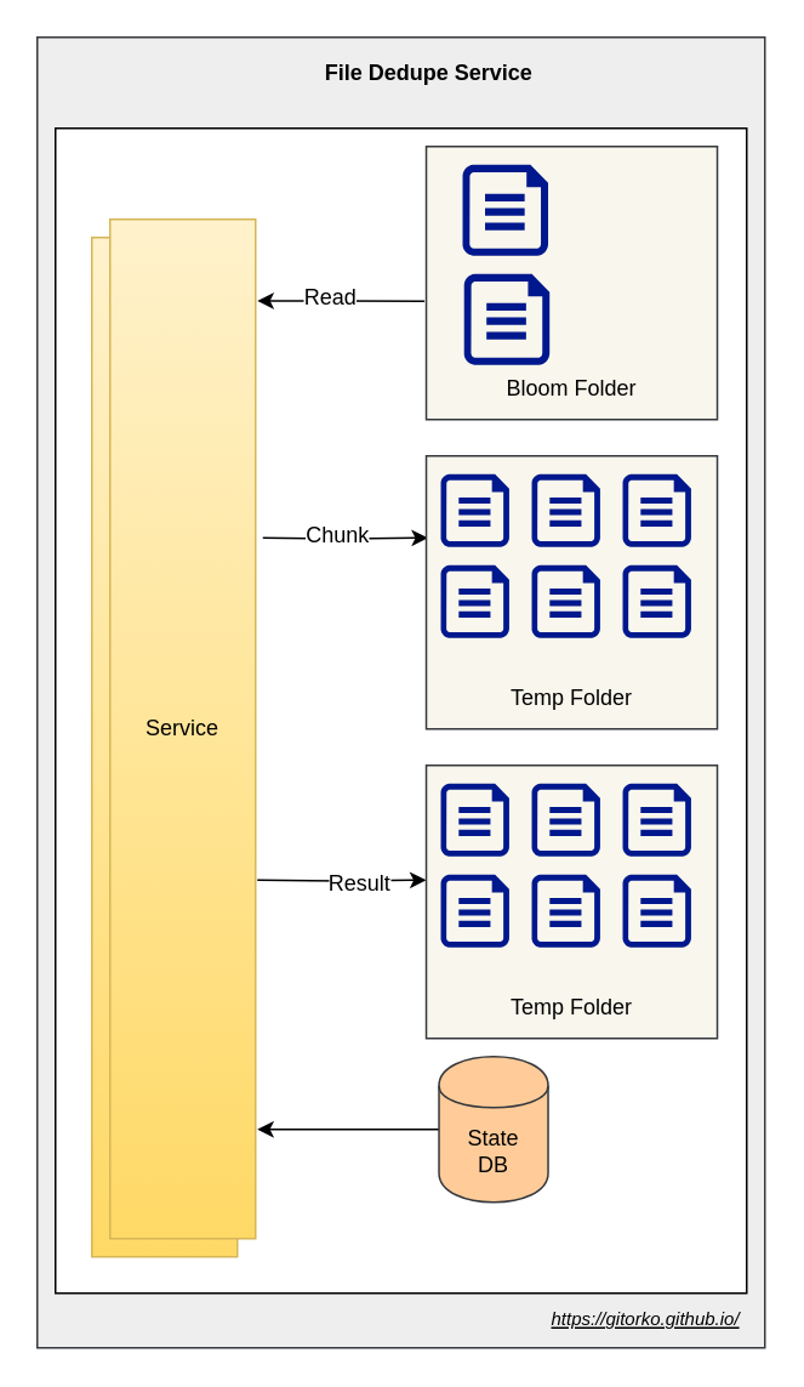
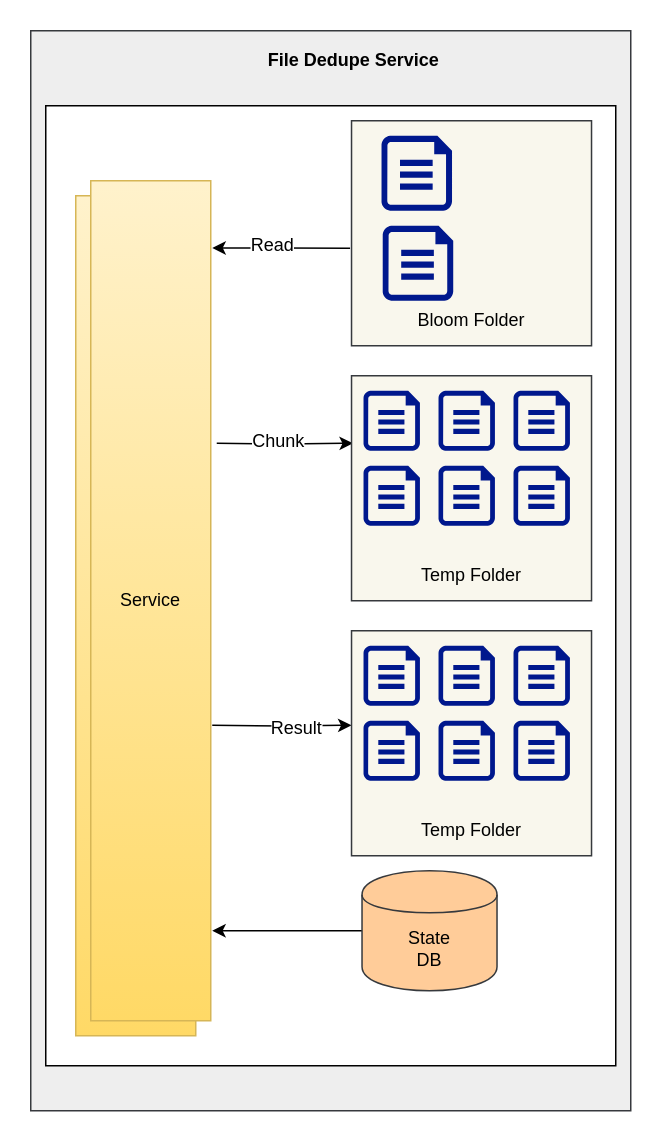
  <mxCell id="0" />
  <mxCell id="1" parent="0" />
  <mxCell id="2" value="" style="rounded=0;whiteSpace=wrap;html=1;fillColor=#eeeeee;strokeColor=#36393d;" vertex="1" parent="1"><mxGeometry x="20" y="20" width="400" height="720" as="geometry" /></mxCell>
  <mxCell id="3" value="" style="rounded=0;whiteSpace=wrap;html=1;" vertex="1" parent="1"><mxGeometry x="30" y="70" width="380" height="640" as="geometry" /></mxCell>
  <mxCell id="4" value="Service" style="rounded=0;whiteSpace=wrap;html=1;gradientColor=#ffd966;fillColor=#fff2cc;strokeColor=#d6b656;" vertex="1" parent="1"><mxGeometry x="50" y="130" width="80" height="560" as="geometry" /></mxCell>
  <mxCell id="5" style="edgeStyle=orthogonalEdgeStyle;rounded=0;orthogonalLoop=1;jettySize=auto;html=1;entryX=-0.006;entryY=0.567;entryDx=0;entryDy=0;entryPerimeter=0;endArrow=none;endFill=0;startArrow=classic;startFill=1;exitX=1.013;exitY=0.08;exitDx=0;exitDy=0;exitPerimeter=0;" edge="1" parent="1" source="11" target="12"><mxGeometry relative="1" as="geometry"><mxPoint x="141" y="185" as="sourcePoint" /><mxPoint x="240" y="185" as="targetPoint" /></mxGeometry></mxCell>
  <mxCell id="6" value="Read" style="text;html=1;align=center;verticalAlign=middle;resizable=0;points=[];labelBackgroundColor=#ffffff;" vertex="1" connectable="0" parent="5"><mxGeometry x="-0.151" y="2" relative="1" as="geometry"><mxPoint as="offset" /></mxGeometry></mxCell>
  <mxCell id="7" style="edgeStyle=orthogonalEdgeStyle;rounded=0;orthogonalLoop=1;jettySize=auto;html=1;entryX=0.006;entryY=0.3;entryDx=0;entryDy=0;entryPerimeter=0;" edge="1" parent="1" target="15"><mxGeometry relative="1" as="geometry"><mxPoint x="144" y="295" as="sourcePoint" /></mxGeometry></mxCell>
  <mxCell id="8" value="Chunk" style="text;html=1;align=center;verticalAlign=middle;resizable=0;points=[];labelBackgroundColor=#ffffff;" vertex="1" connectable="0" parent="7"><mxGeometry x="-0.12" y="2" relative="1" as="geometry"><mxPoint as="offset" /></mxGeometry></mxCell>
  <mxCell id="9" style="edgeStyle=orthogonalEdgeStyle;rounded=0;orthogonalLoop=1;jettySize=auto;html=1;entryX=0;entryY=0.42;entryDx=0;entryDy=0;entryPerimeter=0;startArrow=none;startFill=0;endArrow=classic;endFill=1;" edge="1" parent="1" target="24"><mxGeometry relative="1" as="geometry"><mxPoint x="141" y="483" as="sourcePoint" /></mxGeometry></mxCell>
  <mxCell id="10" value="Result" style="text;html=1;align=center;verticalAlign=middle;resizable=0;points=[];labelBackgroundColor=#ffffff;" vertex="1" connectable="0" parent="9"><mxGeometry x="0.182" y="-1" relative="1" as="geometry"><mxPoint x="1" as="offset" /></mxGeometry></mxCell>
  <mxCell id="11" value="Service" style="rounded=0;whiteSpace=wrap;html=1;gradientColor=#ffd966;fillColor=#fff2cc;strokeColor=#d6b656;" vertex="1" parent="1"><mxGeometry x="60" y="120" width="80" height="560" as="geometry" /></mxCell>
  <mxCell id="12" value="&lt;br&gt;&lt;br&gt;&lt;br&gt;&lt;br&gt;&lt;br&gt;&lt;br&gt;&lt;br&gt;&lt;br&gt;Bloom Folder" style="rounded=0;whiteSpace=wrap;html=1;fillColor=#f9f7ed;strokeColor=#36393d;" vertex="1" parent="1"><mxGeometry x="233.85" y="80" width="160" height="150" as="geometry" /></mxCell>
  <mxCell id="13" value="" style="aspect=fixed;pointerEvents=1;shadow=0;dashed=0;html=1;strokeColor=none;labelPosition=center;verticalLabelPosition=bottom;verticalAlign=top;align=center;fillColor=#00188D;shape=mxgraph.azure.file" vertex="1" parent="1"><mxGeometry x="253.85" y="90" width="47" height="50" as="geometry" /></mxCell>
  <mxCell id="14" value="" style="aspect=fixed;pointerEvents=1;shadow=0;dashed=0;html=1;strokeColor=none;labelPosition=center;verticalLabelPosition=bottom;verticalAlign=top;align=center;fillColor=#00188D;shape=mxgraph.azure.file" vertex="1" parent="1"><mxGeometry x="254.65" y="150" width="47" height="50" as="geometry" /></mxCell>
  <mxCell id="15" value="&lt;br&gt;&lt;br&gt;&lt;br&gt;&lt;br&gt;&lt;br&gt;&lt;br&gt;&lt;br&gt;&lt;br&gt;Temp Folder" style="rounded=0;whiteSpace=wrap;html=1;fillColor=#f9f7ed;strokeColor=#36393d;" vertex="1" parent="1"><mxGeometry x="233.85" y="250" width="160" height="150" as="geometry" /></mxCell>
  <mxCell id="16" value="" style="aspect=fixed;pointerEvents=1;shadow=0;dashed=0;html=1;strokeColor=none;labelPosition=center;verticalLabelPosition=bottom;verticalAlign=top;align=center;fillColor=#00188D;shape=mxgraph.azure.file" vertex="1" parent="1"><mxGeometry x="241.85" y="260" width="37.6" height="40" as="geometry" /></mxCell>
  <mxCell id="17" value="" style="aspect=fixed;pointerEvents=1;shadow=0;dashed=0;html=1;strokeColor=none;labelPosition=center;verticalLabelPosition=bottom;verticalAlign=top;align=center;fillColor=#00188D;shape=mxgraph.azure.file" vertex="1" parent="1"><mxGeometry x="291.85" y="260" width="37.6" height="40" as="geometry" /></mxCell>
  <mxCell id="18" value="" style="aspect=fixed;pointerEvents=1;shadow=0;dashed=0;html=1;strokeColor=none;labelPosition=center;verticalLabelPosition=bottom;verticalAlign=top;align=center;fillColor=#00188D;shape=mxgraph.azure.file" vertex="1" parent="1"><mxGeometry x="341.85" y="260" width="37.6" height="40" as="geometry" /></mxCell>
  <mxCell id="19" value="" style="aspect=fixed;pointerEvents=1;shadow=0;dashed=0;html=1;strokeColor=none;labelPosition=center;verticalLabelPosition=bottom;verticalAlign=top;align=center;fillColor=#00188D;shape=mxgraph.azure.file" vertex="1" parent="1"><mxGeometry x="241.85" y="310" width="37.6" height="40" as="geometry" /></mxCell>
  <mxCell id="20" value="" style="aspect=fixed;pointerEvents=1;shadow=0;dashed=0;html=1;strokeColor=none;labelPosition=center;verticalLabelPosition=bottom;verticalAlign=top;align=center;fillColor=#00188D;shape=mxgraph.azure.file" vertex="1" parent="1"><mxGeometry x="291.85" y="310" width="37.6" height="40" as="geometry" /></mxCell>
  <mxCell id="21" value="" style="aspect=fixed;pointerEvents=1;shadow=0;dashed=0;html=1;strokeColor=none;labelPosition=center;verticalLabelPosition=bottom;verticalAlign=top;align=center;fillColor=#00188D;shape=mxgraph.azure.file" vertex="1" parent="1"><mxGeometry x="341.85" y="310" width="37.6" height="40" as="geometry" /></mxCell>
  <mxCell id="22" style="edgeStyle=orthogonalEdgeStyle;rounded=0;orthogonalLoop=1;jettySize=auto;html=1;startArrow=none;startFill=0;endArrow=classic;endFill=1;" edge="1" parent="1" source="23"><mxGeometry relative="1" as="geometry"><mxPoint x="141" y="620" as="targetPoint" /></mxGeometry></mxCell>
- <mxCell id="23" value="State &lt;br&gt;DB" style="shape=cylinder;whiteSpace=wrap;html=1;boundedLbl=1;backgroundOutline=1;fillColor=#ffcc99;strokeColor=#36393d;" vertex="1" parent="1"><mxGeometry x="240.85" y="580" width="60" height="80" as="geometry" /></mxCell>
+ <mxCell id="23" value="State &lt;br&gt;DB" style="shape=cylinder;whiteSpace=wrap;html=1;boundedLbl=1;backgroundOutline=1;fillColor=#ffcc99;strokeColor=#36393d;" vertex="1" parent="1"><mxGeometry x="240.85" y="580" width="90" height="80" as="geometry" /></mxCell>
  <mxCell id="24" value="&lt;br&gt;&lt;br&gt;&lt;br&gt;&lt;br&gt;&lt;br&gt;&lt;br&gt;&lt;br&gt;&lt;br&gt;Temp Folder" style="rounded=0;whiteSpace=wrap;html=1;fillColor=#f9f7ed;strokeColor=#36393d;" vertex="1" parent="1"><mxGeometry x="233.85" y="420" width="160" height="150" as="geometry" /></mxCell>
  <mxCell id="25" value="" style="aspect=fixed;pointerEvents=1;shadow=0;dashed=0;html=1;strokeColor=none;labelPosition=center;verticalLabelPosition=bottom;verticalAlign=top;align=center;fillColor=#00188D;shape=mxgraph.azure.file" vertex="1" parent="1"><mxGeometry x="241.85" y="430" width="37.6" height="40" as="geometry" /></mxCell>
  <mxCell id="26" value="" style="aspect=fixed;pointerEvents=1;shadow=0;dashed=0;html=1;strokeColor=none;labelPosition=center;verticalLabelPosition=bottom;verticalAlign=top;align=center;fillColor=#00188D;shape=mxgraph.azure.file" vertex="1" parent="1"><mxGeometry x="291.85" y="430" width="37.6" height="40" as="geometry" /></mxCell>
  <mxCell id="27" value="" style="aspect=fixed;pointerEvents=1;shadow=0;dashed=0;html=1;strokeColor=none;labelPosition=center;verticalLabelPosition=bottom;verticalAlign=top;align=center;fillColor=#00188D;shape=mxgraph.azure.file" vertex="1" parent="1"><mxGeometry x="341.85" y="430" width="37.6" height="40" as="geometry" /></mxCell>
  <mxCell id="28" value="" style="aspect=fixed;pointerEvents=1;shadow=0;dashed=0;html=1;strokeColor=none;labelPosition=center;verticalLabelPosition=bottom;verticalAlign=top;align=center;fillColor=#00188D;shape=mxgraph.azure.file" vertex="1" parent="1"><mxGeometry x="241.85" y="480" width="37.6" height="40" as="geometry" /></mxCell>
  <mxCell id="29" value="" style="aspect=fixed;pointerEvents=1;shadow=0;dashed=0;html=1;strokeColor=none;labelPosition=center;verticalLabelPosition=bottom;verticalAlign=top;align=center;fillColor=#00188D;shape=mxgraph.azure.file" vertex="1" parent="1"><mxGeometry x="291.85" y="480" width="37.6" height="40" as="geometry" /></mxCell>
  <mxCell id="30" value="" style="aspect=fixed;pointerEvents=1;shadow=0;dashed=0;html=1;strokeColor=none;labelPosition=center;verticalLabelPosition=bottom;verticalAlign=top;align=center;fillColor=#00188D;shape=mxgraph.azure.file" vertex="1" parent="1"><mxGeometry x="341.85" y="480" width="37.6" height="40" as="geometry" /></mxCell>
  <mxCell id="31" value="File Dedupe Service" style="text;html=1;strokeColor=none;fillColor=none;align=center;verticalAlign=middle;whiteSpace=wrap;rounded=0;fontStyle=1" vertex="1" parent="1"><mxGeometry x="157.5" y="30" width="155" height="20" as="geometry" /></mxCell>
- <mxCell id="32" value="&lt;font style=&quot;font-size: 10px&quot;&gt;&lt;i&gt;&lt;u&gt;https://gitorko.github.io/&lt;/u&gt;&lt;/i&gt;&lt;/font&gt;" style="text;html=1;" vertex="1" parent="1"><mxGeometry x="300.85" y="710" width="110" height="30" as="geometry" /></mxCell>
